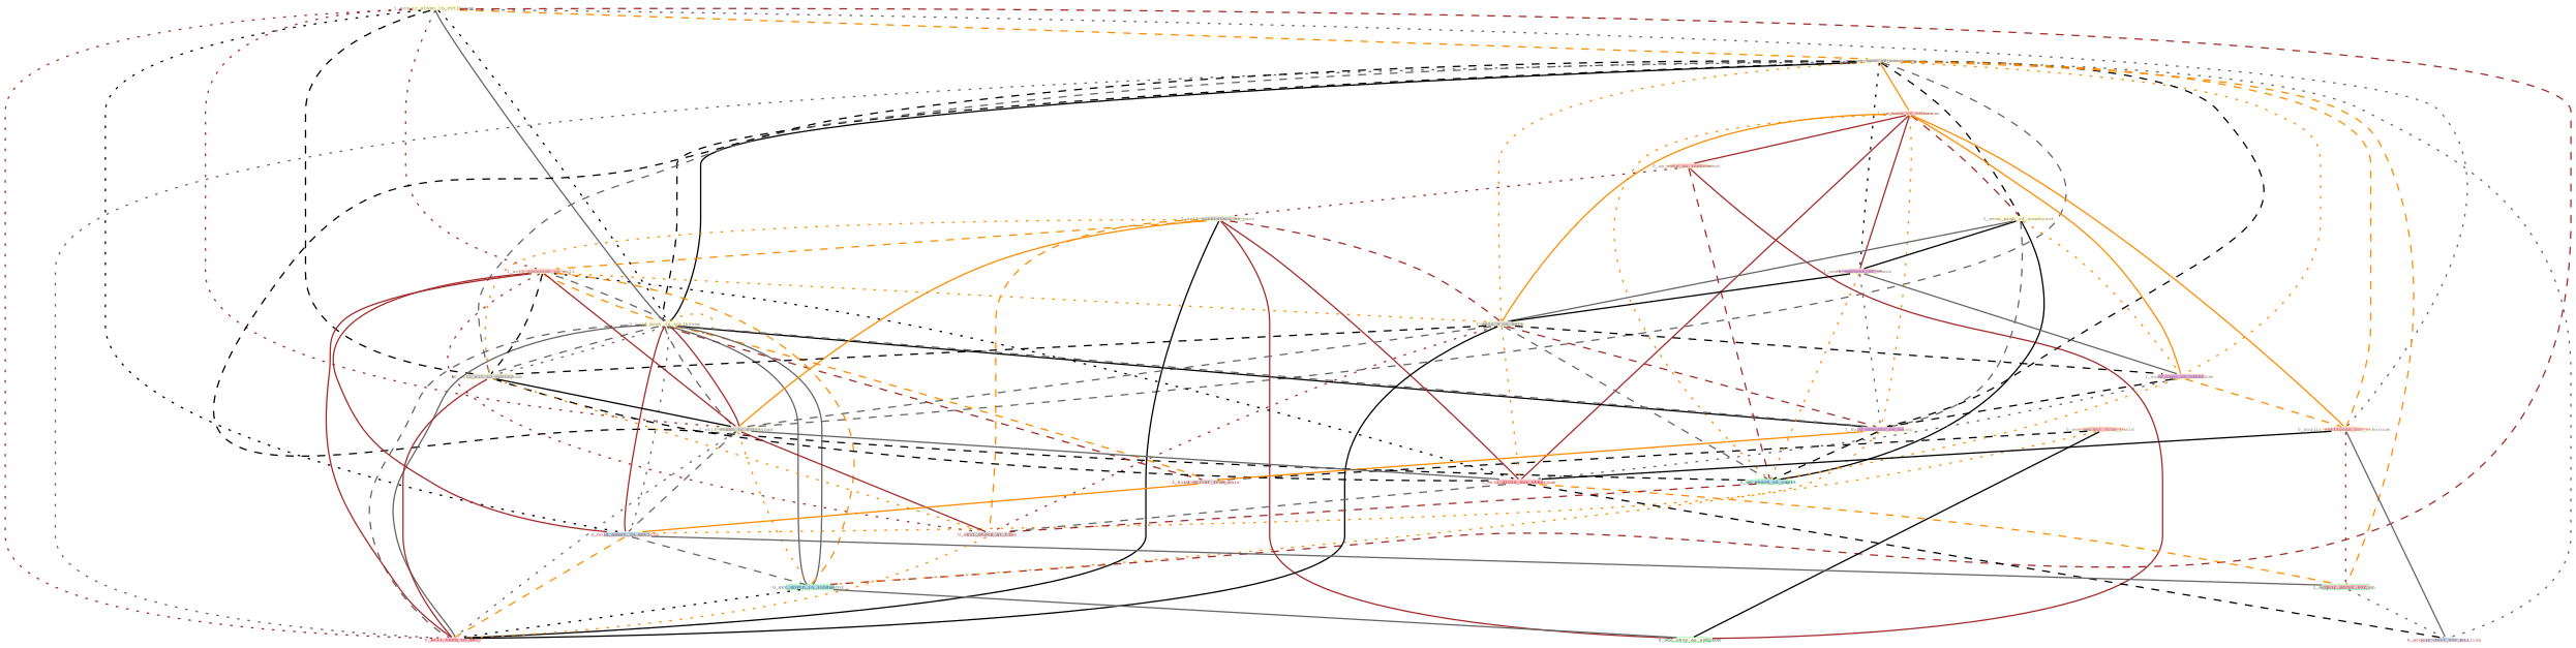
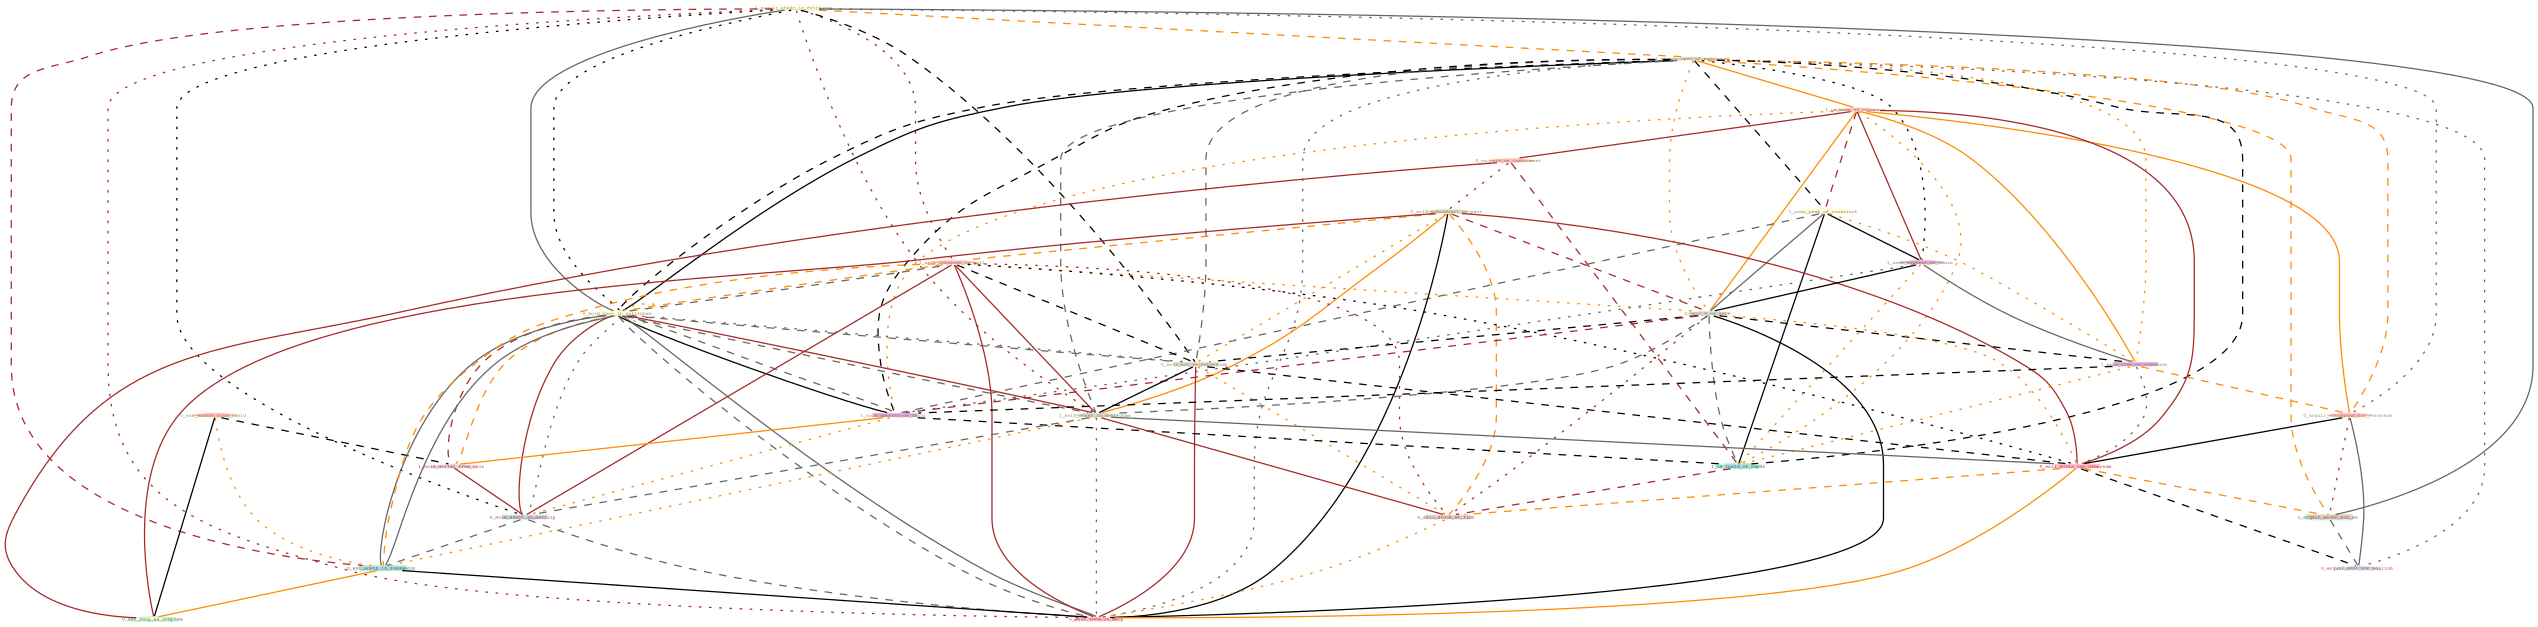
  graph {
    fontname="Courier Prime"
    node [color="#ffffe0" fillcolor=lightpink fixedsize=true fontcolor="#8b7d6b" fontname="Courier Prime" fontsize=4 shape=octagon style=filled]
    edge [color=darkorange fontname="Courier Prime" style=dashed w=1]
    "1_acquir_stake_in_entitynam " [fillcolor=lightyellow height=.06 shape=box width=.5]
    "1_acquir_oper_of_entitynam " [fillcolor=lightgrey height=.06 shape=house width=.5]
    "1_us_base_of_othernum " [height=.06 shape=house width=.5]
    "0_see_market_from_insid " [height=.06 width=.5]
    "0_hold_meet_in_entitynam " [fillcolor=lightyellow height=.06 width=.5]
    "0_us_rate_as_instrument " [height=.06 width=.5]
    "1_seen_peak_of_construct " [fillcolor=lightyellow height=.06 shape=box width=.5]
    "0_sell_subsidiari_as_part " [fillcolor=lightgrey height=.06 width=.5]
    "1_sell_interest_in_mall " [height=.06 width=.5]
    "1_seek_control_of_chain " [fillcolor=plum height=.06 width=.5]
    "1_sell_%_of_unit " [fillcolor=lightgrey height=.06 width=.5]
    "0_sell_all_to_entitynam " [fillcolor=lightgrey height=.06 shape=box width=.5]
    "1_seek_fine_of_othernum " [fillcolor=plum height=.06 shape=box width=.5]
    "1_hold_smatter_of_secur " [fillcolor=plum height=.06 shape=box width=.5]
    "0_acquir_entitynam_for_othernum " [height=.06 width=.5]
    "1_sell_stake_in_entitynam " [fillcolor=lightgrey height=.06 width=.5]
    "0_sell_divis_for_othernum " [color="#fff0f5" fontcolor="#b22222" height=.06 shape=box width=.5]
    "1_hold_dollar_from_sale " [color="#fff0f5" fillcolor=lightgrey fontcolor="#b22222" height=.06 shape=house width=.5]
    "0_hold_asset_in_anticip " [color="#fff0f5" fillcolor=lightblue fontcolor="#b22222" height=.06 shape=box width=.5]
    "0_sell_stock_at_time " [color="#fff0f5" fillcolor=lightgrey fontcolor="#b22222" height=.06 shape=box width=.5]
    "0_acquir_unit_for_million " [color="#fff0f5" fillcolor=lightblue fontcolor="#b22222" height=.06 shape=house width=.5]
    n22 [color="#fff0f5" fontcolor="#b22222" height=.06 label="0_sell_them_in_shop" shape=house width=.5]
    "1_acquir_secur_for_an " [color="#BDFCC9" fontcolor="#2f4f4f" height=.06 shape=box width=.5]
    "0_see_anyth_in_fundament " [color="#BDFCC9" fillcolor=lightblue fontcolor="#2f4f4f" height=.06 shape=box width=.5]
-   "1_us_stock_of_capit " [color="#BDFCC9" fillcolor=lightblue fontcolor="#2f4f4f" height=.06 width=.5]
-   "0_see_shop_as_symptom " [color="#BDFCC9" fillcolor=lightyellow fontcolor="#2f4f4f" height=.06 width=.5]
+   "1_us_stock_of_capit " [color="#BDFCC9" fillcolor=lightblue fontcolor="#2f4f4f" height=.06 width=.5 label="1_us_insid_of_capit"]
+   "0_see_shop_as_symptom " [color="#BDFCC9" fillcolor=lightyellow fontcolor="#2f4f4f" height=.06 shape=house width=.5]
    subgraph sub_1 {
      "1_acquir_stake_in_entitynam "
      "1_acquir_oper_of_entitynam "
      "1_us_base_of_othernum "
      "0_see_market_from_insid "
      "0_hold_meet_in_entitynam "
      "0_us_rate_as_instrument "
      "1_seen_peak_of_construct "
      "0_sell_subsidiari_as_part "
      "1_sell_interest_in_mall "
      "1_seek_control_of_chain "
      "1_sell_%_of_unit "
      "0_sell_all_to_entitynam "
      "1_seek_fine_of_othernum "
      "1_hold_smatter_of_secur "
      "0_acquir_entitynam_for_othernum "
      "1_sell_stake_in_entitynam "
    }
    subgraph sub_2 {
      "0_sell_divis_for_othernum "
      "1_hold_dollar_from_sale "
      "0_hold_asset_in_anticip "
      "0_sell_stock_at_time "
      "0_acquir_unit_for_million "
      n22
    }
    "1_acquir_stake_in_entitynam " -- "1_acquir_oper_of_entitynam " [w=2]
    "1_acquir_stake_in_entitynam " -- "0_hold_meet_in_entitynam " [color=gray40 style=solid w=2]
    "1_acquir_stake_in_entitynam " -- "0_hold_meet_in_entitynam " [color=black style=dotted w=2]
    "1_acquir_stake_in_entitynam " -- "1_sell_interest_in_mall " [color=brown style=dotted]
    "1_acquir_stake_in_entitynam " -- "0_sell_all_to_entitynam " [color=black]
    "1_acquir_stake_in_entitynam " -- "0_acquir_entitynam_for_othernum " [color=gray40 style=dotted]
    "1_acquir_stake_in_entitynam " -- "1_sell_stake_in_entitynam " [color=brown style=dotted w=3]
    "1_acquir_stake_in_entitynam " -- "0_hold_asset_in_anticip " [color=black style=dotted]
    "1_acquir_stake_in_entitynam " -- n22 [color=brown style=dotted w=2]
-   "0_hold_asset_in_anticip " -- "1_acquir_secur_for_an " [color=gray40 style=solid]
+   "1_acquir_stake_in_entitynam " -- "1_acquir_secur_for_an " [color=gray40 style=solid]
    "1_acquir_stake_in_entitynam " -- "0_see_anyth_in_fundament " [color=brown]
    "1_acquir_oper_of_entitynam " -- "1_us_base_of_othernum " [style=solid]
    "1_acquir_oper_of_entitynam " -- "0_hold_meet_in_entitynam " [color=black]
    "1_acquir_oper_of_entitynam " -- "0_hold_meet_in_entitynam " [color=black style=solid]
    "1_acquir_oper_of_entitynam " -- "1_seen_peak_of_construct " [color=black]
    "1_acquir_oper_of_entitynam " -- "1_seek_control_of_chain " [color=black style=dotted]
    "1_acquir_oper_of_entitynam " -- "1_sell_%_of_unit " [style=dotted]
    "1_acquir_oper_of_entitynam " -- "0_sell_all_to_entitynam " [color=gray40]
    "1_acquir_oper_of_entitynam " -- "1_seek_fine_of_othernum " [style=dotted]
    "1_acquir_oper_of_entitynam " -- "1_hold_smatter_of_secur " [color=black]
    "1_acquir_oper_of_entitynam " -- "0_acquir_entitynam_for_othernum "
    "1_acquir_oper_of_entitynam " -- "1_sell_stake_in_entitynam " [color=gray40]
    "1_acquir_oper_of_entitynam " -- "0_acquir_unit_for_million " [color=gray40 style=dotted]
    "1_acquir_oper_of_entitynam " -- n22 [color=gray40 style=dotted]
    "1_acquir_oper_of_entitynam " -- "1_acquir_secur_for_an "
    "1_acquir_oper_of_entitynam " -- "1_us_stock_of_capit " [color=black]
    "1_us_base_of_othernum " -- "0_us_rate_as_instrument " [color=brown style=solid]
    "1_us_base_of_othernum " -- "1_seen_peak_of_construct " [color=brown]
    "1_us_base_of_othernum " -- "1_seek_control_of_chain " [color=brown style=solid]
    "1_us_base_of_othernum " -- "1_sell_%_of_unit " [style=solid]
    "1_us_base_of_othernum " -- "1_seek_fine_of_othernum " [style=solid w=2]
    "1_us_base_of_othernum " -- "1_hold_smatter_of_secur " [style=dotted]
    "1_us_base_of_othernum " -- "0_acquir_entitynam_for_othernum " [style=solid]
    "1_us_base_of_othernum " -- "0_sell_divis_for_othernum " [color=brown style=solid]
    "1_us_base_of_othernum " -- "1_us_stock_of_capit " [style=dotted w=2]
    "0_see_market_from_insid " -- "1_hold_dollar_from_sale " [color=black]
    "0_see_market_from_insid " -- "0_see_anyth_in_fundament " [style=dotted]
    "0_see_market_from_insid " -- "0_see_shop_as_symptom " [color=black style=solid]
    "0_hold_meet_in_entitynam " -- "0_hold_meet_in_entitynam " [style=dotted w=4]
    "0_hold_meet_in_entitynam " -- "1_sell_interest_in_mall " [color=gray40]
    "0_hold_meet_in_entitynam " -- "0_sell_all_to_entitynam " [color=gray40]
    "0_hold_meet_in_entitynam " -- "0_sell_all_to_entitynam " [color=gray40 style=dotted]
    "0_hold_meet_in_entitynam " -- "1_hold_smatter_of_secur " [color=black style=solid]
    "0_hold_meet_in_entitynam " -- "1_hold_smatter_of_secur " [color=gray40]
    "0_hold_meet_in_entitynam " -- "1_sell_stake_in_entitynam " [color=gray40 w=2]
    "0_hold_meet_in_entitynam " -- "1_sell_stake_in_entitynam " [color=brown style=solid w=2]
    "0_hold_meet_in_entitynam " -- "1_hold_dollar_from_sale " [color=brown]
    "0_hold_meet_in_entitynam " -- "1_hold_dollar_from_sale "
    "0_hold_meet_in_entitynam " -- "0_hold_asset_in_anticip " [color=brown style=solid w=2]
    "0_hold_meet_in_entitynam " -- "0_hold_asset_in_anticip " [color=gray40 style=dotted w=2]
    "0_hold_meet_in_entitynam " -- n22 [color=gray40 w=2]
    "0_hold_meet_in_entitynam " -- n22 [color=gray40 style=solid w=2]
    "0_hold_meet_in_entitynam " -- "0_see_anyth_in_fundament " [color=gray40 style=solid]
    "0_hold_meet_in_entitynam " -- "0_see_anyth_in_fundament " [color=gray40 style=solid]
    "0_us_rate_as_instrument " -- "0_sell_subsidiari_as_part " [color=brown style=dotted]
    "0_us_rate_as_instrument " -- "1_us_stock_of_capit " [color=brown]
    "0_us_rate_as_instrument " -- "0_see_shop_as_symptom " [color=brown style=solid]
    "1_seen_peak_of_construct " -- "1_seek_control_of_chain " [color=black style=solid]
    "1_seen_peak_of_construct " -- "1_sell_%_of_unit " [color=gray40 style=solid]
    "1_seen_peak_of_construct " -- "1_seek_fine_of_othernum " [style=dotted]
    "1_seen_peak_of_construct " -- "1_hold_smatter_of_secur " [color=gray40]
    "1_seen_peak_of_construct " -- "1_us_stock_of_capit " [color=black style=solid]
    "0_sell_subsidiari_as_part " -- "1_sell_interest_in_mall "
    "0_sell_subsidiari_as_part " -- "1_sell_%_of_unit " [color=brown]
    "0_sell_subsidiari_as_part " -- "0_sell_all_to_entitynam " [style=dotted]
    "0_sell_subsidiari_as_part " -- "1_sell_stake_in_entitynam " [style=solid]
    "0_sell_subsidiari_as_part " -- "0_sell_divis_for_othernum " [color=brown style=solid]
    "0_sell_subsidiari_as_part " -- "0_sell_stock_at_time "
    "0_sell_subsidiari_as_part " -- n22 [color=black style=solid]
    "0_sell_subsidiari_as_part " -- "0_see_shop_as_symptom " [color=brown style=solid]
    "1_sell_interest_in_mall " -- "0_hold_meet_in_entitynam "
    "1_sell_interest_in_mall " -- "1_sell_%_of_unit " [style=dotted]
    "1_sell_interest_in_mall " -- "0_sell_all_to_entitynam " [color=black]
    "1_sell_interest_in_mall " -- "1_sell_stake_in_entitynam " [color=brown style=solid w=2]
    "1_sell_interest_in_mall " -- "0_sell_divis_for_othernum " [color=black style=dotted]
    "1_sell_interest_in_mall " -- "0_hold_asset_in_anticip " [color=brown style=solid]
    "1_sell_interest_in_mall " -- "0_sell_stock_at_time " [color=brown style=dotted]
    "1_sell_interest_in_mall " -- n22 [color=brown style=solid w=2]
    "1_sell_interest_in_mall " -- "0_see_anyth_in_fundament "
    "1_seek_control_of_chain " -- "1_sell_%_of_unit " [color=black style=solid]
    "1_seek_control_of_chain " -- "1_seek_fine_of_othernum " [color=gray40 style=solid w=2]
    "1_seek_control_of_chain " -- "1_hold_smatter_of_secur " [color=gray40 style=dotted]
    "1_seek_control_of_chain " -- "1_us_stock_of_capit " [style=dotted]
    "1_sell_%_of_unit " -- "0_sell_all_to_entitynam " [color=black]
    "1_sell_%_of_unit " -- "1_seek_fine_of_othernum " [color=black]
    "1_sell_%_of_unit " -- "1_hold_smatter_of_secur " [color=brown]
    "1_sell_%_of_unit " -- "1_sell_stake_in_entitynam " [color=gray40]
    "1_sell_%_of_unit " -- "0_sell_divis_for_othernum " [style=dotted]
    "1_sell_%_of_unit " -- "0_sell_stock_at_time " [color=brown style=dotted]
    "1_sell_%_of_unit " -- n22 [color=black style=solid]
    "1_sell_%_of_unit " -- "1_us_stock_of_capit " [color=gray40]
    "0_sell_all_to_entitynam " -- "1_sell_stake_in_entitynam " [color=black style=solid w=2]
    "0_sell_all_to_entitynam " -- "0_sell_divis_for_othernum " [color=black]
    "0_sell_all_to_entitynam " -- "0_sell_stock_at_time " [style=dotted]
    "0_sell_all_to_entitynam " -- n22 [color=brown style=solid w=2]
    "1_seek_fine_of_othernum " -- "1_hold_smatter_of_secur " [color=black]
    "1_seek_fine_of_othernum " -- "0_acquir_entitynam_for_othernum "
    "1_seek_fine_of_othernum " -- "0_sell_divis_for_othernum " [color=gray40 style=dotted]
    "1_seek_fine_of_othernum " -- "1_us_stock_of_capit " [style=dotted]
    "1_hold_smatter_of_secur " -- "1_hold_dollar_from_sale " [style=solid]
    "1_hold_smatter_of_secur " -- "0_hold_asset_in_anticip " [style=dotted]
    "1_hold_smatter_of_secur " -- "1_us_stock_of_capit " [color=black]
    "0_acquir_entitynam_for_othernum " -- "0_sell_divis_for_othernum " [color=black style=solid w=2]
    "0_acquir_entitynam_for_othernum " -- "0_acquir_unit_for_million " [color=gray40 style=solid w=2]
    "0_acquir_entitynam_for_othernum " -- "1_acquir_secur_for_an " [color=brown style=dotted w=2]
    "1_sell_stake_in_entitynam " -- "0_sell_divis_for_othernum " [color=gray40 style=solid]
    "1_sell_stake_in_entitynam " -- "0_hold_asset_in_anticip " [color=gray40]
    "1_sell_stake_in_entitynam " -- "0_sell_stock_at_time " [color=brown style=solid]
    "1_sell_stake_in_entitynam " -- n22 [color=gray40 style=dotted w=3]
    "1_sell_stake_in_entitynam " -- "0_see_anyth_in_fundament " [style=dotted]
-   "0_sell_divis_for_othernum " -- "0_sell_stock_at_time " [color=gray40]
+   "0_sell_divis_for_othernum " -- "0_sell_stock_at_time "
    "0_sell_divis_for_othernum " -- "0_acquir_unit_for_million " [color=black]
+   "0_sell_divis_for_othernum " -- n22 [style=solid]
    "0_sell_divis_for_othernum " -- "1_acquir_secur_for_an "
-   "1_hold_dollar_from_sale " -- "0_hold_asset_in_anticip " [style=solid]
-   "0_hold_asset_in_anticip " -- n22
+   "1_hold_dollar_from_sale " -- "0_hold_asset_in_anticip " [color=brown style=solid]
+   "0_hold_asset_in_anticip " -- n22 [color=gray40]
    "0_hold_asset_in_anticip " -- "0_see_anyth_in_fundament " [color=gray40]
    "0_sell_stock_at_time " -- n22 [style=dotted]
-   "1_acquir_secur_for_an " -- "0_acquir_unit_for_million " [color=gray40 style=dotted w=2]
-   "0_see_anyth_in_fundament " -- n22 [color=black style=dotted]
-   "0_see_anyth_in_fundament " -- "0_see_shop_as_symptom " [color=gray40 style=solid]
+   "1_acquir_secur_for_an " -- "0_acquir_unit_for_million " [color=gray40 w=2]
+   "0_see_anyth_in_fundament " -- n22 [color=black style=solid]
+   "0_see_anyth_in_fundament " -- "0_see_shop_as_symptom " [style=solid]
    "1_us_stock_of_capit " -- "0_sell_stock_at_time " [color=brown]
  }
